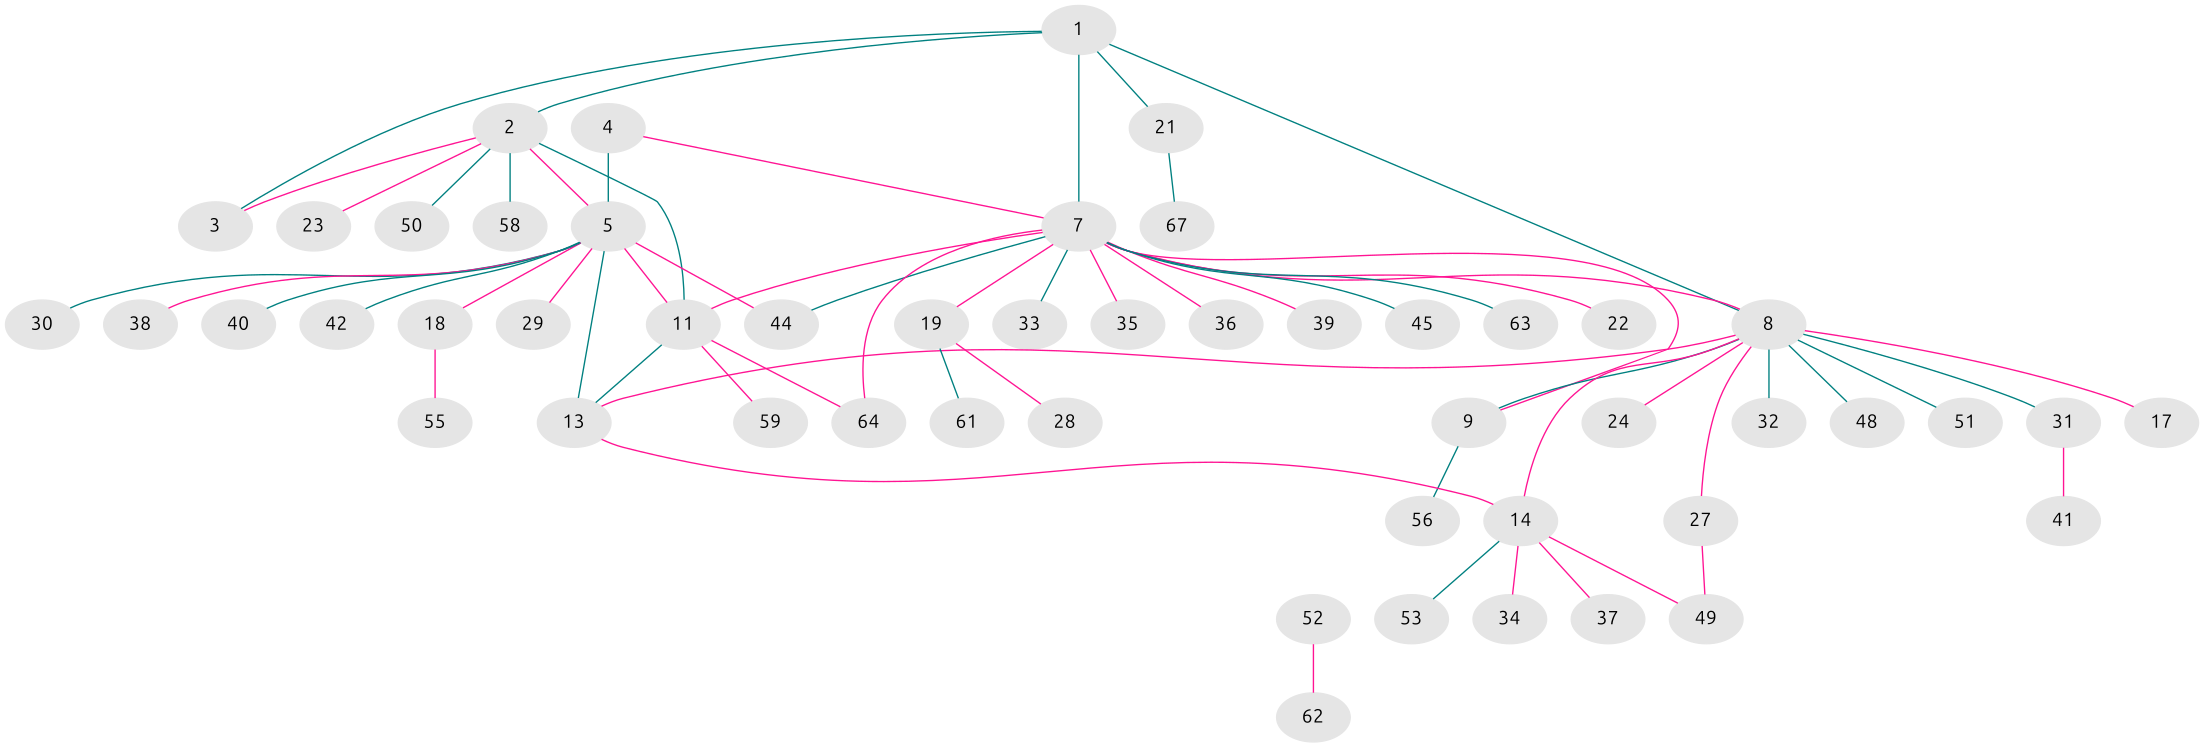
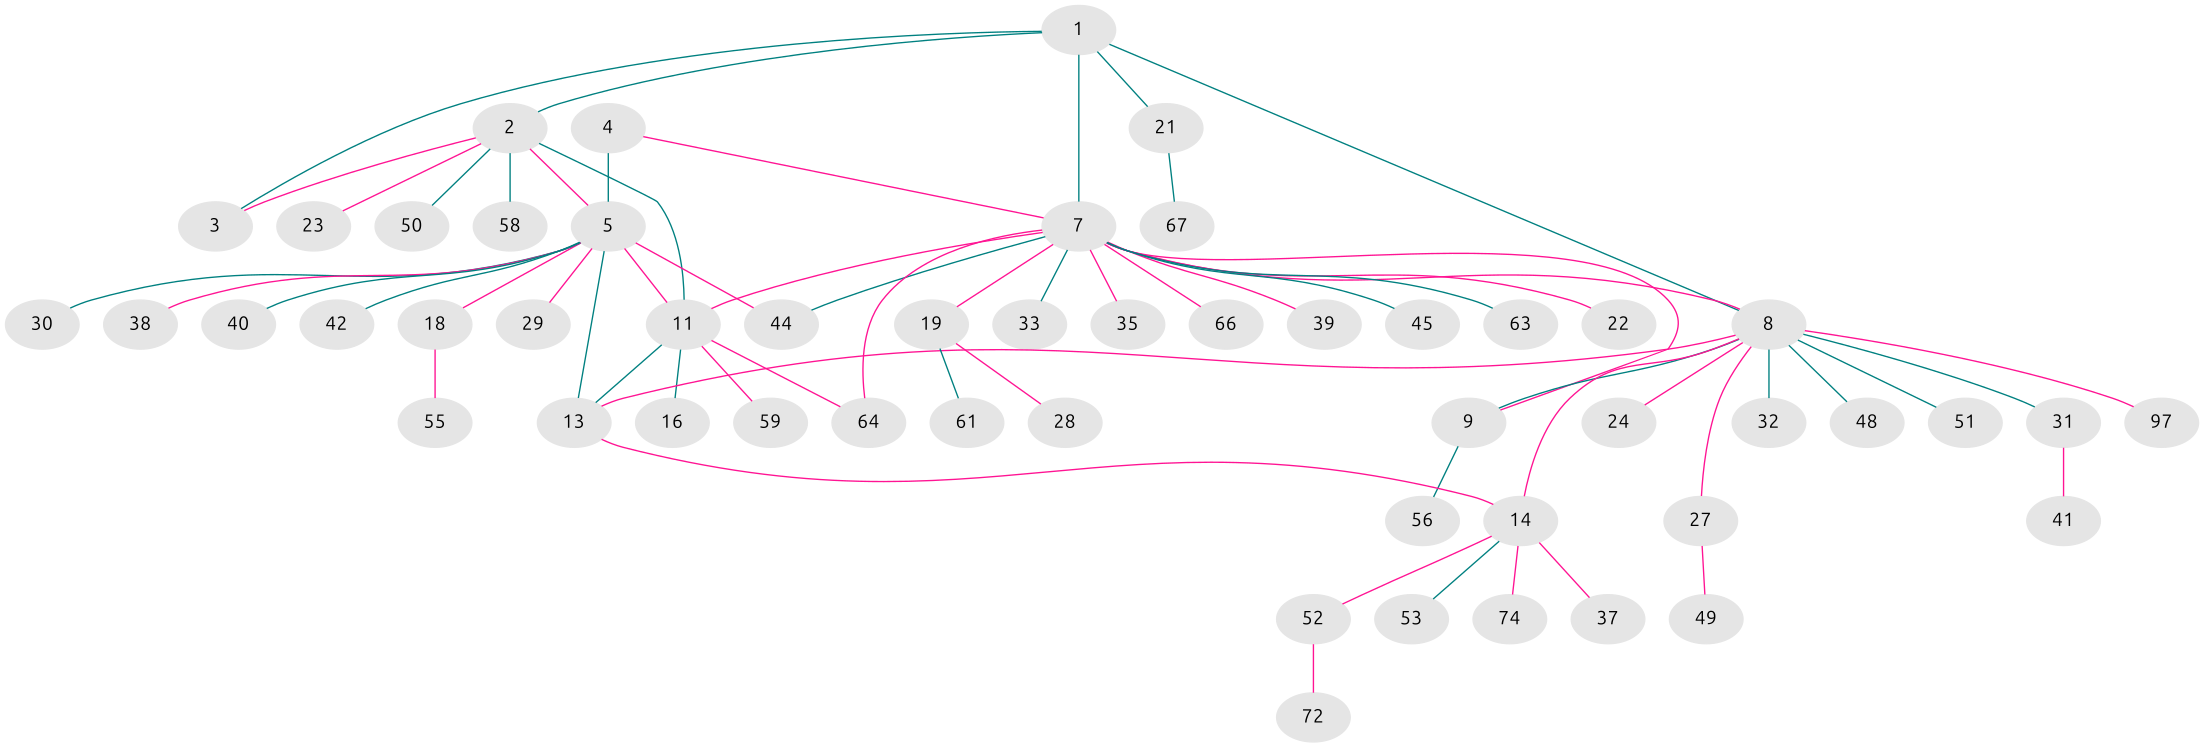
  graph {
    fontname=Ubuntu
    node [color=gray90 fontname=Ubuntu style=filled]
    edge [color=deeppink fontname=Ubuntu]
    2 [super="+43"]
    3
    5 [super="+6"]
    11 [super="+12"]
    23
    50
    58
    1
    7 [super="+10"]
    8 [super="+15"]
    21
    22
    44
    9 [super="+25"]
    19 [super="+65"]
    33
    35
-   36
+   36 [label=66]
    39
    45
    63
    64
    13 [super="+20"]
    14 [super="+26"]
-   17
+   17 [label=97]
    24
    27
    31 [super="+46"]
    32 [super="+60"]
    48
    51
    67
    18 [super="+54"]
    29
    30
    38 [super="+47"]
    40
    42
+   16
    59
    4
    55
    56
    28
    61
-   34
+   34 [label=74]
    37
    52 [super="+57"]
    53
    49
    41
-   62
+   62 [label=72]
    2 -- 3
    2 -- 5
    2 -- 11 [color=teal]
    2 -- 23
    2 -- 50 [color=teal]
    2 -- 58 [color=teal]
    5 -- 11
    5 -- 44
    5 -- 13 [color=teal]
    5 -- 18
    5 -- 29
    5 -- 30 [color=teal]
    5 -- 38
    5 -- 40 [color=teal]
    5 -- 42 [color=teal]
    11 -- 64
    11 -- 13 [color=teal]
+   11 -- 16 [color=teal]
    11 -- 59
    1 -- 2 [color=teal]
    1 -- 3 [color=teal]
    1 -- 7 [color=teal]
    1 -- 8 [color=teal]
    1 -- 21 [color=teal]
    7 -- 11 [weight=2]
    7 -- 8
    7 -- 22
    7 -- 44 [color=teal]
    7 -- 9
    7 -- 19
    7 -- 33 [color=teal]
    7 -- 35
    7 -- 36
    7 -- 39
    7 -- 45 [color=teal]
    7 -- 63 [color=teal]
    7 -- 64
    8 -- 9 [color=teal]
    8 -- 13
    8 -- 14
    8 -- 17
    8 -- 24
    8 -- 27
    8 -- 31 [color=teal]
    8 -- 32 [color=teal]
    8 -- 48 [color=teal]
    8 -- 51 [color=teal]
    21 -- 67 [color=teal]
    9 -- 56 [color=teal]
    19 -- 28
    19 -- 61 [color=teal]
    13 -- 14
    14 -- 34
    14 -- 37
-   14 -- 49
+   14 -- 52
    14 -- 53 [color=teal]
    27 -- 49
    31 -- 41
    18 -- 55
    4 -- 5 [color=teal weight=2]
    4 -- 7
    52 -- 62
  }
